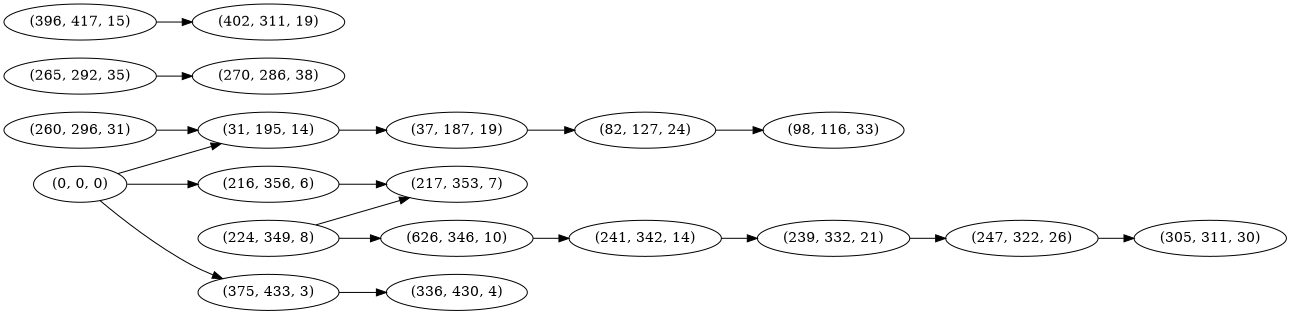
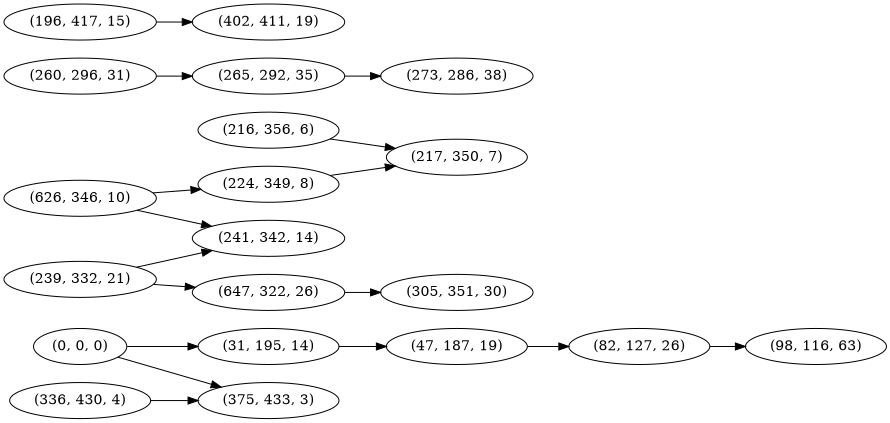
  digraph {
    rankdir=LR
    "(0, 0, 0)"
    "(31, 195, 14)"
    "(216, 356, 6)"
    "(375, 433, 3)"
-   "(37, 187, 19)"
-   "(217, 350, 7)" [label="(217, 353, 7)"]
+   "(37, 187, 19)" [label="(47, 187, 19)"]
+   "(217, 350, 7)"
    n7 [label="(336, 430, 4)"]
-   "(82, 127, 24)"
-   "(98, 116, 33)"
+   "(82, 127, 24)" [label="(82, 127, 26)"]
+   "(98, 116, 33)" [label="(98, 116, 63)"]
    "(224, 349, 8)"
    n11 [label="(626, 346, 10)"]
    n12 [label="(241, 342, 14)"]
    "(239, 332, 21)"
-   "(247, 322, 26)"
-   "(305, 311, 30)"
+   "(247, 322, 26)" [label="(647, 322, 26)"]
+   "(305, 311, 30)" [label="(305, 351, 30)"]
    "(260, 296, 31)"
    "(265, 292, 35)"
-   "(270, 286, 38)"
-   "(396, 417, 15)"
-   "(402, 411, 19)" [label="(402, 311, 19)"]
+   "(270, 286, 38)" [label="(273, 286, 38)"]
+   "(396, 417, 15)" [label="(196, 417, 15)"]
+   "(402, 411, 19)"
    "(0, 0, 0)" -> "(31, 195, 14)"
-   "(0, 0, 0)" -> "(216, 356, 6)"
    "(0, 0, 0)" -> "(375, 433, 3)"
    "(31, 195, 14)" -> "(37, 187, 19)"
    "(216, 356, 6)" -> "(217, 350, 7)"
-   "(375, 433, 3)" -> n7
+   n7 -> "(375, 433, 3)"
    "(37, 187, 19)" -> "(82, 127, 24)"
    "(82, 127, 24)" -> "(98, 116, 33)"
    "(224, 349, 8)" -> "(217, 350, 7)"
-   "(224, 349, 8)" -> n11
+   n11 -> "(224, 349, 8)"
    n11 -> n12
-   n12 -> "(239, 332, 21)"
+   "(239, 332, 21)" -> n12
    "(239, 332, 21)" -> "(247, 322, 26)"
    "(247, 322, 26)" -> "(305, 311, 30)"
-   "(260, 296, 31)" -> "(31, 195, 14)"
+   "(260, 296, 31)" -> "(265, 292, 35)"
    "(265, 292, 35)" -> "(270, 286, 38)"
    "(396, 417, 15)" -> "(402, 411, 19)"
  }
